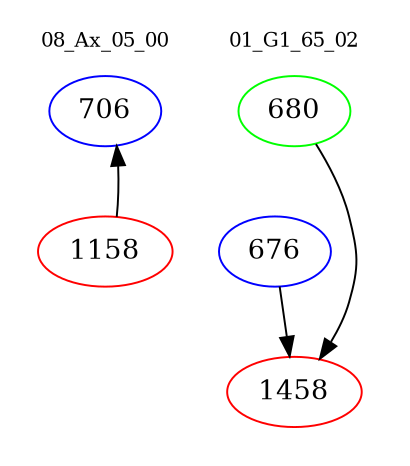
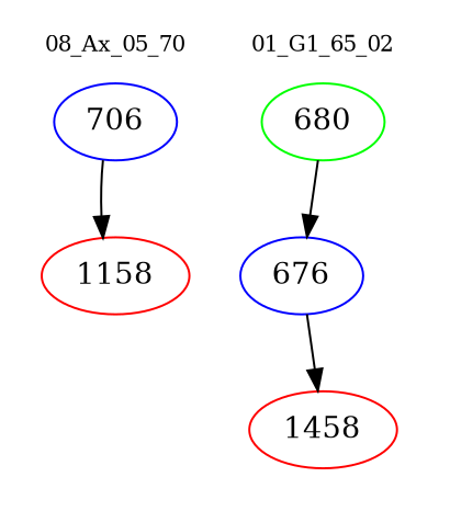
  digraph {
    node [color=blue]
    edge [color=black]
    n1 [label=706]
    n2 [color=red label=1158]
    n3 [color=green label=680]
    n4 [label=676]
    n5 [color=red label=1458]
    subgraph cluster_1 {
      color=white
      fontsize=10
-     label="08_Ax_05_00"
+     label="08_Ax_05_70"
      n1
      n2
    }
    subgraph cluster_2 {
      color=white
      fontsize=10
      label="01_G1_65_02"
      n3
      n4
      n5
    }
-   n2 -> n1
-   n3 -> n5
+   n1 -> n2
+   n3 -> n4
    n4 -> n5
  }
